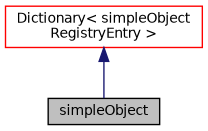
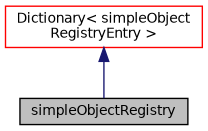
  digraph {
    node [fontname=Helvetica fontsize=10 shape=record]
-   n1 [color=black fillcolor=grey75 fontcolor=black height=0.2 label=simpleObject style=filled width=0.4]
+   n1 [color=black fillcolor=grey75 fontcolor=black height=0.2 label=simpleObjectRegistry style=filled width=0.4]
    n2 [color=red height=0.2 label="Dictionary\< simpleObject\lRegistryEntry \>" width=0.4]
    n2 -> n1 [color=midnightblue dir=back fontname=Helvetica fontsize=10 labelfontname=Helvetica labelfontsize=10 style=solid]
  }
